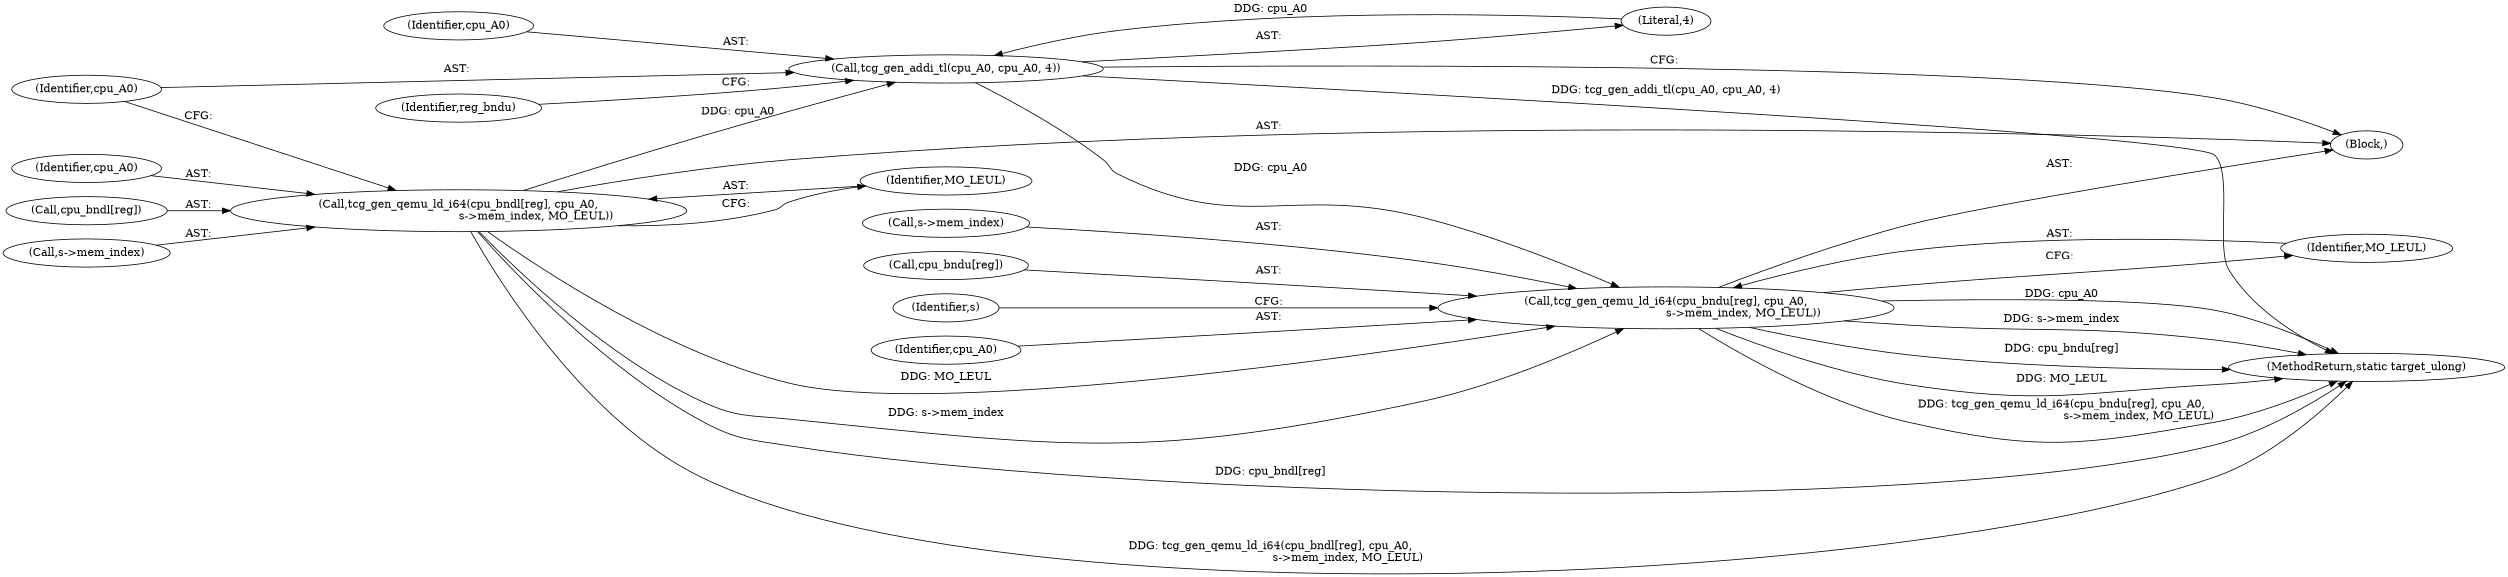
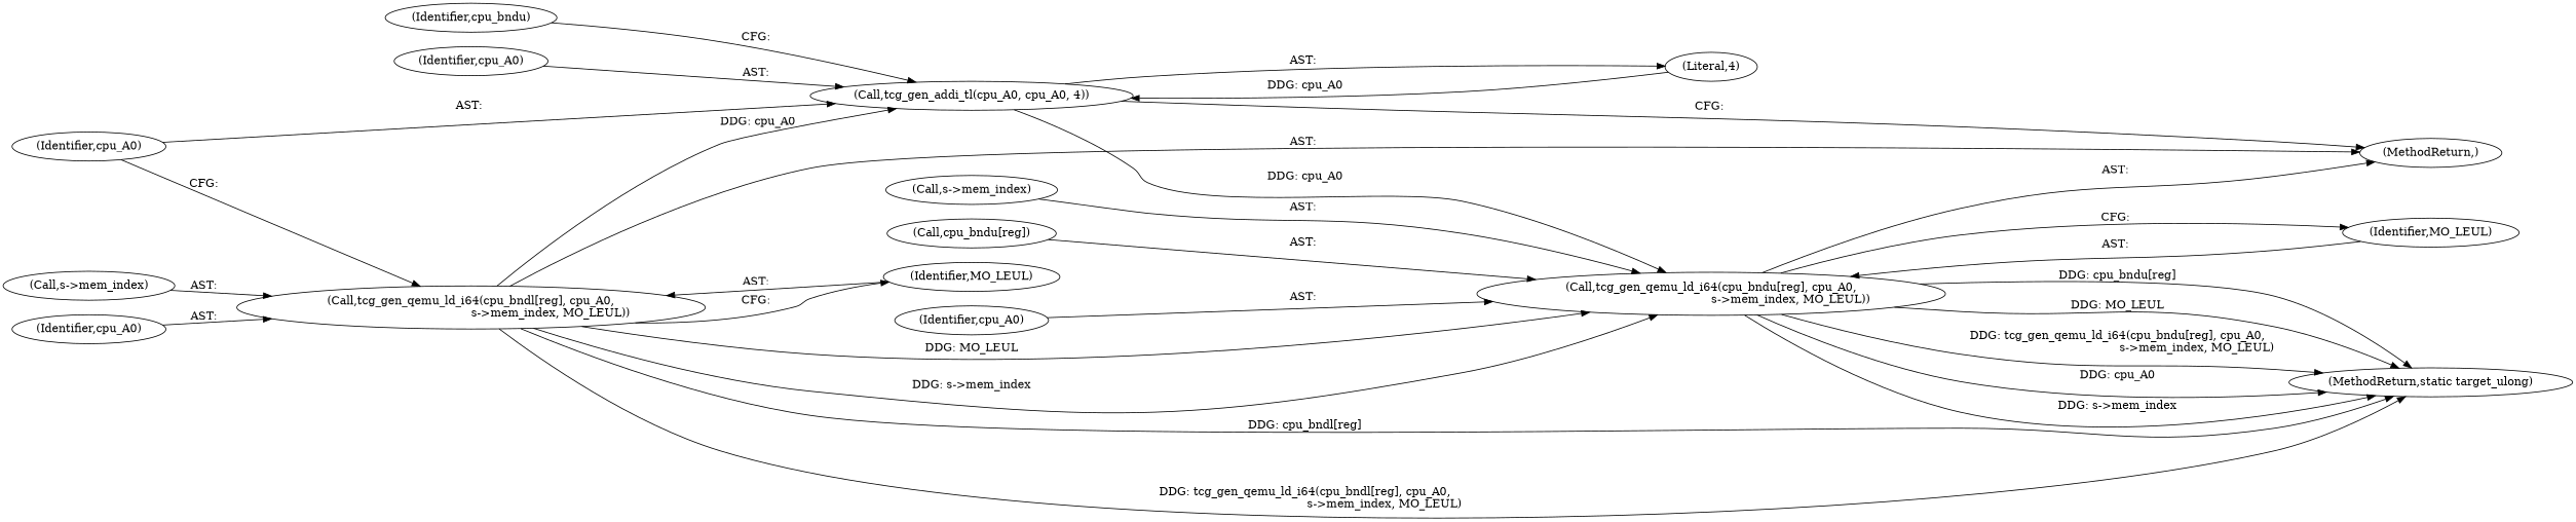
  digraph {
    rankdir=LR
    n1 [label="(Call,tcg_gen_qemu_ld_i64(cpu_bndu[reg], cpu_A0,\n                                            s->mem_index, MO_LEUL))"]
    n2 [label="(MethodReturn,static target_ulong)"]
-   n3 [label="(Block,)"]
+   n3 [label="(MethodReturn,)"]
    n4 [label="(Identifier,MO_LEUL)"]
    n5 [label="(Call,tcg_gen_addi_tl(cpu_A0, cpu_A0, 4))"]
    n6 [label="(Literal,4)"]
    n7 [label="(Call,tcg_gen_qemu_ld_i64(cpu_bndl[reg], cpu_A0,\n                                            s->mem_index, MO_LEUL))"]
    n8 [label="(Identifier,MO_LEUL)"]
    n9 [label="(Identifier,cpu_A0)"]
    n10 [label="(Identifier,cpu_A0)"]
    n11 [label="(Identifier,cpu_A0)"]
-   n12 [label="(Identifier,reg_bndu)"]
-   n13 [label="(Call,cpu_bndl[reg])"]
+   n12 [label="(Identifier,cpu_bndu)"]
    n14 [label="(Call,s->mem_index)"]
    n15 [label="(Call,cpu_bndu[reg])"]
-   n16 [label="(Identifier,s)"]
    n17 [label="(Call,s->mem_index)"]
    n18 [label="(Identifier,cpu_A0)"]
    n1 -> n2 [label="DDG: cpu_A0"]
    n1 -> n2 [label="DDG: s->mem_index"]
    n1 -> n2 [label="DDG: cpu_bndu[reg]"]
    n1 -> n2 [label="DDG: MO_LEUL"]
    n1 -> n2 [label="DDG: tcg_gen_qemu_ld_i64(cpu_bndu[reg], cpu_A0,\n                                            s->mem_index, MO_LEUL)"]
    n1 -> n3 [label="AST: "]
    n1 -> n4 [label="CFG: "]
    n4 -> n1 [label="AST: "]
    n5 -> n1 [label="DDG: cpu_A0"]
-   n5 -> n2 [label="DDG: tcg_gen_addi_tl(cpu_A0, cpu_A0, 4)"]
    n5 -> n3 [label="CFG: "]
    n5 -> n6 [label="AST: "]
    n6 -> n5 [label="DDG: cpu_A0"]
    n7 -> n1 [label="DDG: s->mem_index"]
    n7 -> n1 [label="DDG: MO_LEUL"]
    n7 -> n2 [label="DDG: tcg_gen_qemu_ld_i64(cpu_bndl[reg], cpu_A0,\n                                            s->mem_index, MO_LEUL)"]
    n7 -> n2 [label="DDG: cpu_bndl[reg]"]
    n7 -> n3 [label="AST: "]
    n7 -> n5 [label="DDG: cpu_A0"]
    n7 -> n8 [label="CFG: "]
    n8 -> n7 [label="AST: "]
    n9 -> n5 [label="AST: "]
    n10 -> n5 [label="AST: "]
    n10 -> n7 [label="CFG: "]
    n11 -> n7 [label="AST: "]
    n12 -> n5 [label="CFG: "]
-   n13 -> n7 [label="AST: "]
    n14 -> n1 [label="AST: "]
    n15 -> n1 [label="AST: "]
-   n16 -> n1 [label="CFG: "]
    n17 -> n7 [label="AST: "]
    n18 -> n1 [label="AST: "]
  }
